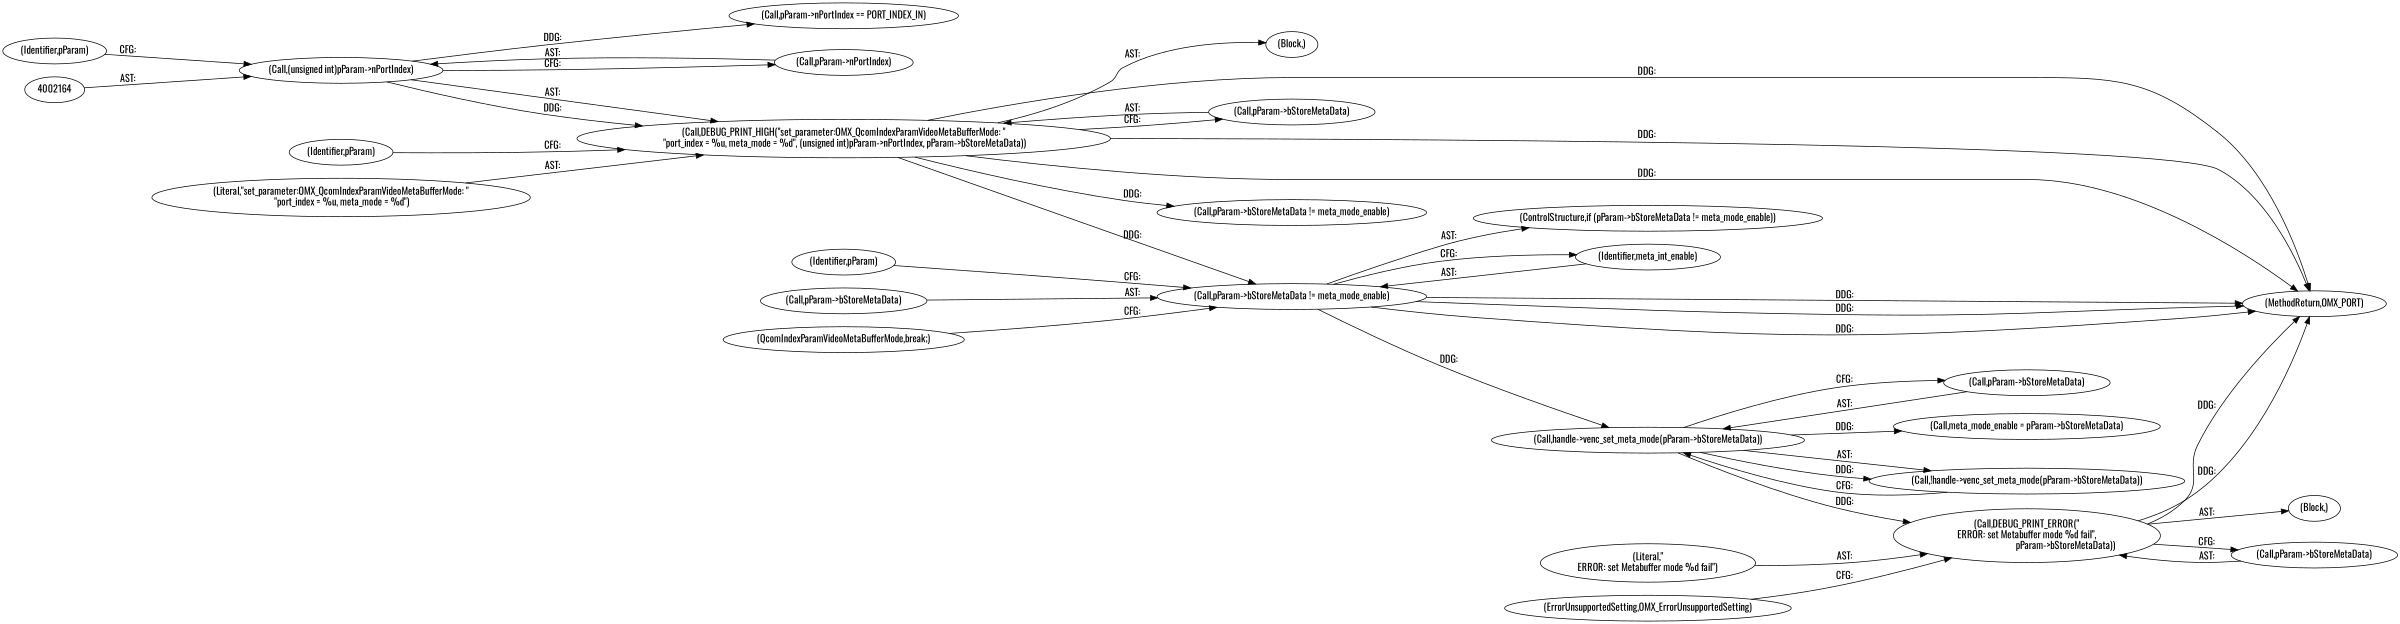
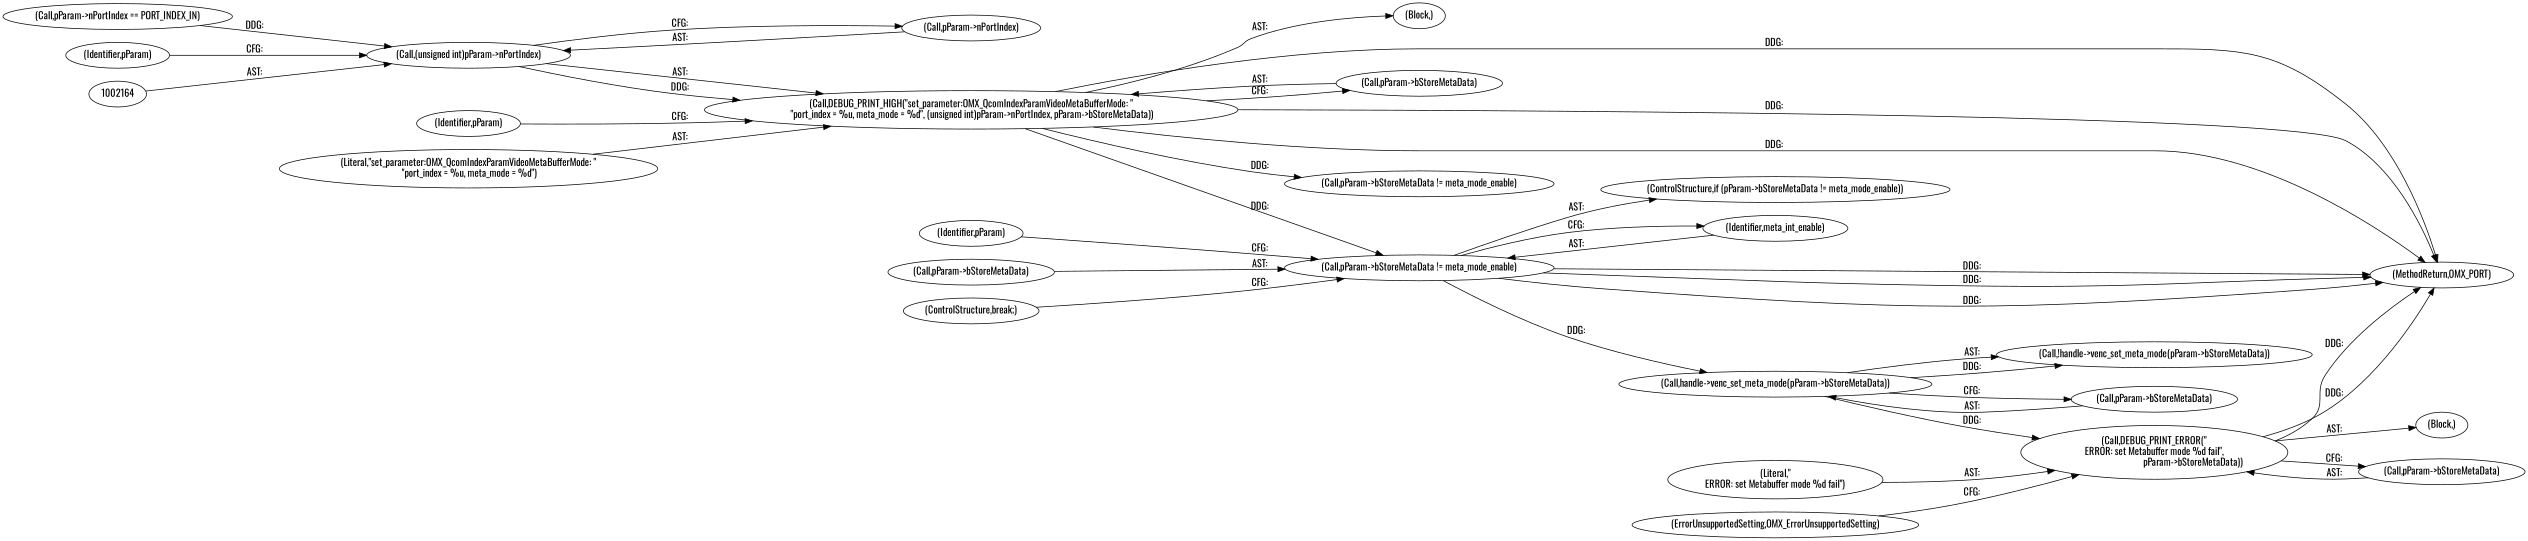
  digraph {
    fontname=Oswald
    rankdir=LR
    node [fontname=Oswald]
    edge [fontname=Oswald]
    n1 [label="(Call,DEBUG_PRINT_ERROR(\"\nERROR: set Metabuffer mode %d fail\",\n                                    pParam->bStoreMetaData))"]
    n2 [label="(Call,pParam->bStoreMetaData)"]
    n3 [label="(Block,)"]
    n4 [label="(MethodReturn,OMX_PORT)"]
    n5 [label="(Call,handle->venc_set_meta_mode(pParam->bStoreMetaData))"]
    n6 [label="(Call,pParam->bStoreMetaData)"]
-   n7 [label="(Call,meta_mode_enable = pParam->bStoreMetaData)"]
    n8 [label="(Call,!handle->venc_set_meta_mode(pParam->bStoreMetaData))"]
    n9 [label="(Call,pParam->bStoreMetaData != meta_mode_enable)"]
    n10 [label="(ControlStructure,if (pParam->bStoreMetaData != meta_mode_enable))"]
    n11 [label="(Identifier,meta_int_enable)"]
    n12 [label="(Call,DEBUG_PRINT_HIGH(\"set_parameter:OMX_QcomIndexParamVideoMetaBufferMode: \"\n \"port_index = %u, meta_mode = %d\", (unsigned int)pParam->nPortIndex, pParam->bStoreMetaData))"]
    n13 [label="(Call,pParam->bStoreMetaData != meta_mode_enable)"]
    n14 [label="(Call,pParam->bStoreMetaData)"]
    n15 [label="(Block,)"]
    n16 [label="(Call,(unsigned int)pParam->nPortIndex)"]
    n17 [label="(Call,pParam->nPortIndex)"]
    n18 [label="(Call,pParam->nPortIndex == PORT_INDEX_IN)"]
    n19 [label="(Literal,\"\nERROR: set Metabuffer mode %d fail\")"]
    n20 [label="(Identifier,pParam)"]
    n21 [label="(Identifier,pParam)"]
    n22 [label="(ErrorUnsupportedSetting,OMX_ErrorUnsupportedSetting)"]
    n23 [label="(Literal,\"set_parameter:OMX_QcomIndexParamVideoMetaBufferMode: \"\n \"port_index = %u, meta_mode = %d\")"]
    n24 [label="(Call,pParam->bStoreMetaData)"]
-   n25 [label="(QcomIndexParamVideoMetaBufferMode,break;)"]
+   n25 [label="(ControlStructure,break;)"]
    n26 [label="(Identifier,pParam)"]
-   1002164 [label=4002164]
+   1002164
    n1 -> n2 [label="CFG: "]
    n1 -> n3 [label="AST: "]
    n1 -> n4 [label="DDG: "]
    n1 -> n4 [label="DDG: "]
    n2 -> n1 [label="AST: "]
    n5 -> n1 [label="DDG: "]
    n5 -> n6 [label="CFG: "]
-   n5 -> n7 [label="DDG: "]
    n5 -> n8 [label="AST: "]
    n5 -> n8 [label="DDG: "]
    n6 -> n5 [label="AST: "]
-   n8 -> n5 [label="CFG: "]
    n9 -> n4 [label="DDG: "]
    n9 -> n4 [label="DDG: "]
    n9 -> n4 [label="DDG: "]
    n9 -> n5 [label="DDG: "]
    n9 -> n10 [label="AST: "]
    n9 -> n11 [label="CFG: "]
    n11 -> n9 [label="AST: "]
    n12 -> n4 [label="DDG: "]
    n12 -> n4 [label="DDG: "]
    n12 -> n4 [label="DDG: "]
    n12 -> n9 [label="DDG: "]
    n12 -> n13 [label="DDG: "]
    n12 -> n14 [label="CFG: "]
    n12 -> n15 [label="AST: "]
    n14 -> n12 [label="AST: "]
    n16 -> n12 [label="AST: "]
    n16 -> n12 [label="DDG: "]
    n16 -> n17 [label="CFG: "]
-   n16 -> n18 [label="DDG: "]
+   n18 -> n16 [label="DDG: "]
    n17 -> n16 [label="AST: "]
    n19 -> n1 [label="AST: "]
    n20 -> n9 [label="CFG: "]
    n21 -> n12 [label="CFG: "]
    n22 -> n1 [label="CFG: "]
    n23 -> n12 [label="AST: "]
    n24 -> n9 [label="AST: "]
    n25 -> n9 [label="CFG: "]
    n26 -> n16 [label="CFG: "]
    1002164 -> n16 [label="AST: "]
  }
